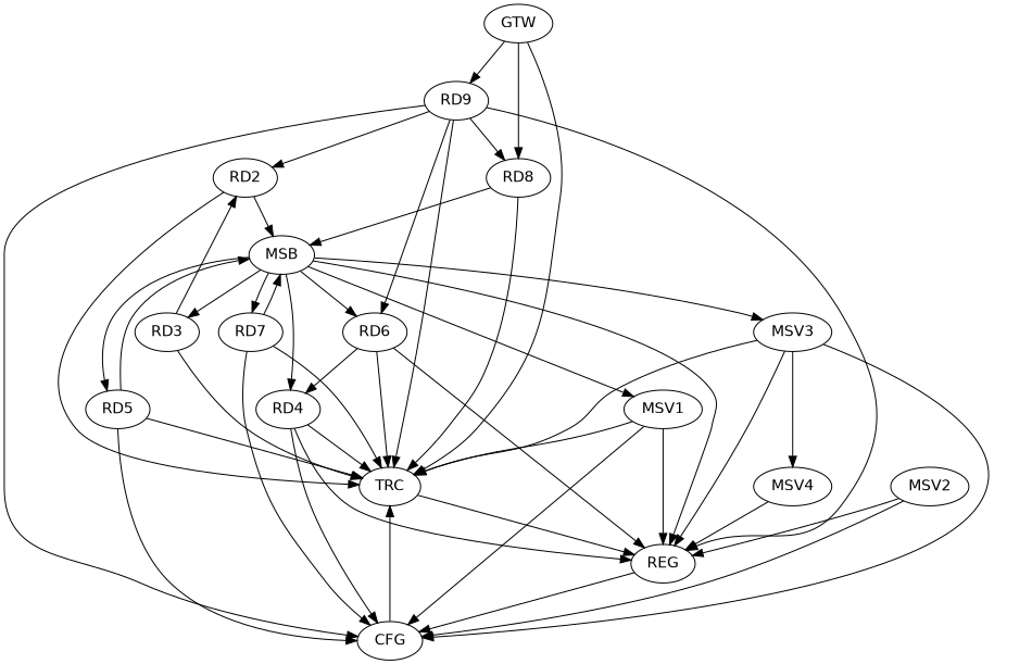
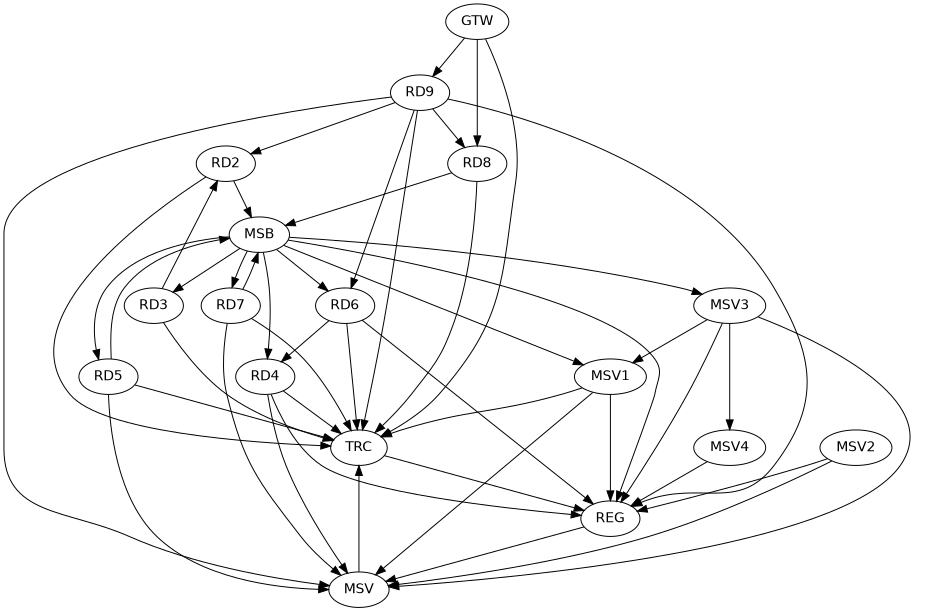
  strict digraph {
    fontname="DejaVu Sans"
    node [fontname="DejaVu Sans"]
    edge [fontname="DejaVu Sans"]
    n1 [label=RD9]
    n2 [label=RD2]
    n3 [label=RD6]
    n4 [label=RD8]
    n5 [label=REG]
-   n6 [label=CFG]
+   n6 [label=MSV]
    n7 [label=TRC]
    n8 [label=MSB]
    n9 [label=RD4]
    n10 [label=RD3]
    n11 [label=RD5]
    n12 [label=RD7]
    n13 [label=MSV1]
    n14 [label=MSV3]
    n15 [label=GTW]
    n16 [label=MSV2]
    n17 [label=MSV4]
    n1 -> n2
    n1 -> n3
    n1 -> n4
    n1 -> n5
    n1 -> n6
    n1 -> n7
    n2 -> n7
    n2 -> n8
    n3 -> n5
    n3 -> n7
    n3 -> n9
    n4 -> n7
    n4 -> n8
    n5 -> n6
    n6 -> n7
    n7 -> n5
    n8 -> n3
    n8 -> n5
    n8 -> n9
    n8 -> n10
    n8 -> n11
    n8 -> n12
    n8 -> n13
    n8 -> n14
    n9 -> n5
    n9 -> n6
    n9 -> n7
    n10 -> n2
    n10 -> n7
    n11 -> n6
    n11 -> n7
    n11 -> n8
    n12 -> n6
    n12 -> n7
    n12 -> n8
    n13 -> n5
    n13 -> n6
    n13 -> n7
    n14 -> n5
    n14 -> n6
-   n14 -> n7
+   n14 -> n13
    n14 -> n17
    n15 -> n1
    n15 -> n4
    n15 -> n7
    n16 -> n5
    n16 -> n6
    n17 -> n5
  }
